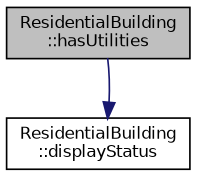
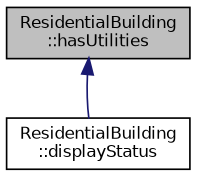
  digraph {
    rankdir=TB
    node [color=black fontname=Helvetica fontsize=10 shape=record style=filled]
    n1 [fillcolor=grey75 fontcolor=black height=0.2 label="ResidentialBuilding\l::hasUtilities" width=0.4]
    n2 [fillcolor=white height=0.2 label="ResidentialBuilding\l::displayStatus" width=0.4]
-   n2 -> n1 [color=midnightblue dir=back fontname=Helvetica fontsize=10 labelfontname=Helvetica labelfontsize=10 style=solid]
+   n1 -> n2 [color=midnightblue dir=back fontname=Helvetica fontsize=10 labelfontname=Helvetica labelfontsize=10 style=solid]
  }
